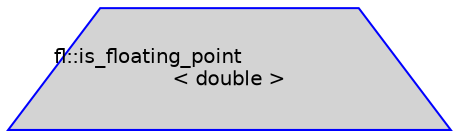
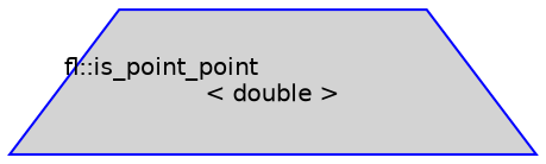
  digraph {
    rankdir=TB
-   n1 [color=blue fillcolor=lightgrey fontname=Helvetica fontsize=10 height=0.2 label="fl::is_floating_point\l\< double \>" shape=trapezium style=filled width=0.4]
+   n1 [color=blue fillcolor=lightgrey fontname=Helvetica fontsize=10 height=0.2 label="fl::is_point_point\l\< double \>" shape=trapezium style=filled width=0.4]
  }
